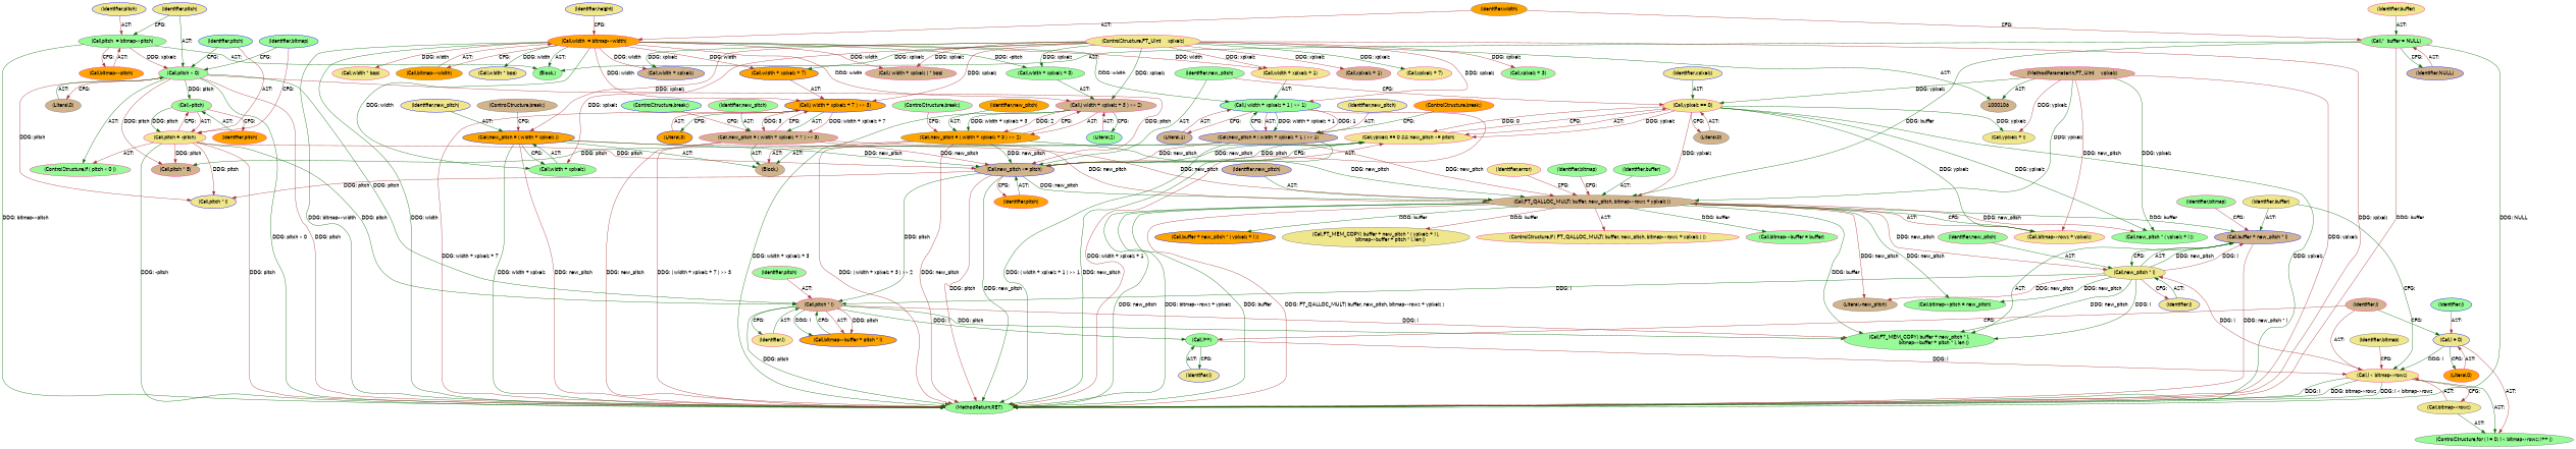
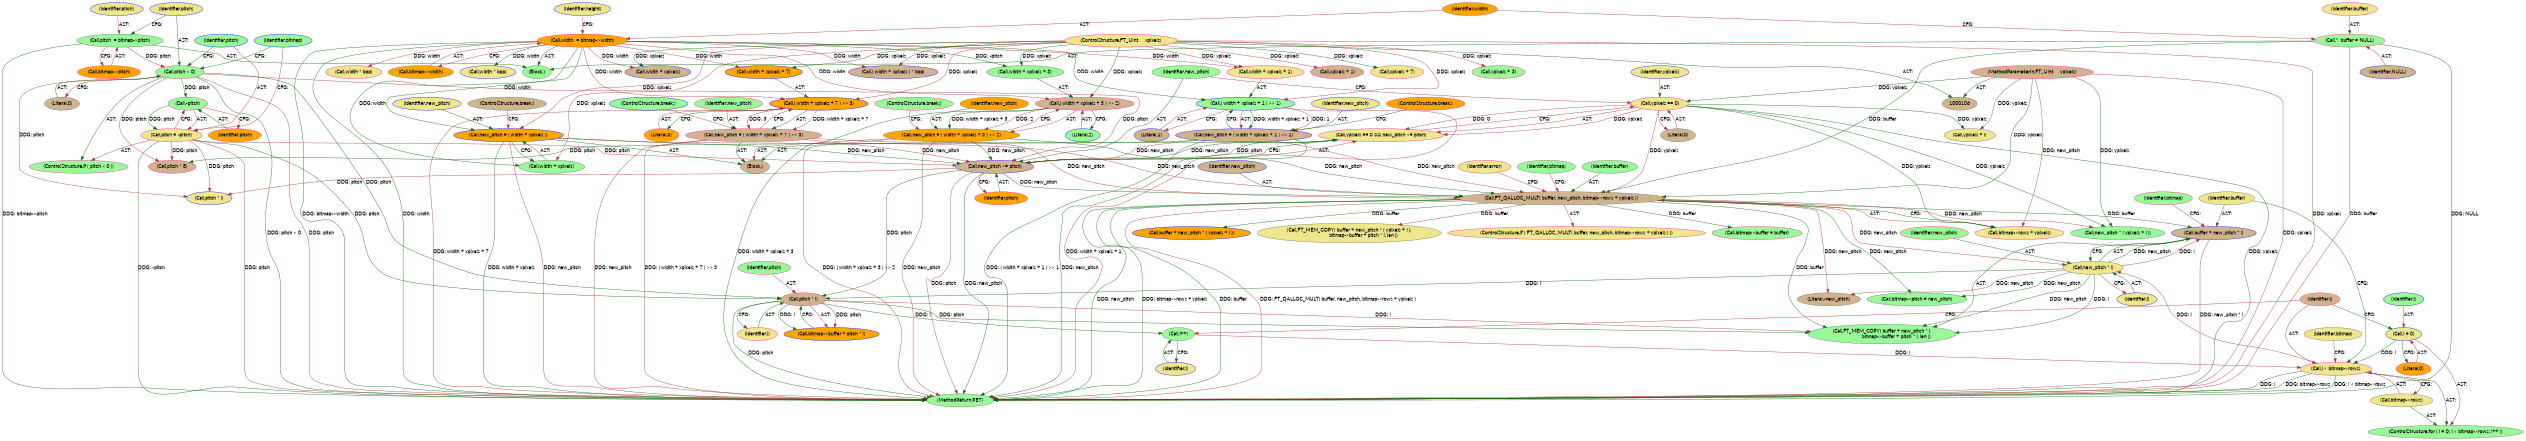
  digraph {
    fontname=Lato
    node [color=deeppink fillcolor=khaki fontname=Lato style=filled]
    edge [color=darkgreen fontname=Lato]
    n1 [color=blue fillcolor=tan label="(Call,buffer + new_pitch * i)"]
    n2 [color=gray40 label="(Call,new_pitch * i)"]
    n3 [color=gray40 fillcolor=palegreen label="(MethodReturn,RET)"]
    n4 [color=gray40 fillcolor=palegreen label="(Call,FT_MEM_COPY( buffer + new_pitch * i,\n                     bitmap->buffer + pitch * i, len ))"]
    n5 [color=gray40 fillcolor=tan label="(Literal,-new_pitch)"]
    n6 [color=gray40 fillcolor=palegreen label="(Call,bitmap->pitch = new_pitch)"]
    n7 [fillcolor=tan label="(Call,pitch * i)"]
    n8 [color=blue label="(Identifier,i)"]
    n9 [color=gray40 fillcolor=tan label="(Call,FT_QALLOC_MULT( buffer, new_pitch, bitmap->rows + ypixels ))"]
    n10 [color=blue fillcolor=orange label="(Call,buffer + new_pitch * ( ypixels + i ))"]
    n11 [label="(Call,bitmap->rows + ypixels)"]
    n12 [color=gray40 fillcolor=palegreen label="(Call,new_pitch * ( ypixels + i ))"]
    n13 [color=gray40 label="(Call,FT_MEM_COPY( buffer + new_pitch * ( ypixels + i ),\n                     bitmap->buffer + pitch * i, len ))"]
    n14 [label="(ControlStructure,if ( FT_QALLOC_MULT( buffer, new_pitch, bitmap->rows + ypixels ) ))"]
    n15 [fillcolor=palegreen label="(Call,bitmap->buffer = buffer)"]
    n16 [fillcolor=palegreen label="(Call,*  buffer = NULL)"]
    n17 [color=blue fillcolor=tan label="(Identifier,NULL)"]
    n18 [color=gray40 fillcolor=palegreen label="(Block,)"]
    n19 [color=blue fillcolor=orange label="(Call,new_pitch = ( width + xpixels ))"]
    n20 [color=blue fillcolor=tan label="(Call,new_pitch <= pitch)"]
    n21 [color=gray40 fillcolor=tan label="(Block,)"]
    n22 [color=gray40 fillcolor=palegreen label="(Call,width + xpixels)"]
    n23 [color=blue label="(Call,pitch * i)"]
    n24 [label="(Call,ypixels == 0 && new_pitch <= pitch)"]
    n25 [fillcolor=orange label="(Identifier,pitch)"]
    n26 [fillcolor=orange label="(Call,width  = bitmap->width)"]
    n27 [color=blue fillcolor=palegreen label="(Call,( width + xpixels + 1 ) >> 1)"]
    n28 [color=blue fillcolor=orange label="(Call,( width + xpixels + 7 ) >> 3)"]
    n29 [fillcolor=tan label="(Call,( width + xpixels + 3 ) >> 2)"]
    n30 [label="(Call,width + xpixels + 1)"]
    n31 [color=gray40 fillcolor=orange label="(Call,bitmap->width)"]
    n32 [color=gray40 fillcolor=palegreen label="(Call,width + xpixels + 3)"]
    n33 [color=blue fillcolor=tan label="(Call,width + xpixels)"]
    n34 [color=blue fillcolor=orange label="(Call,width + xpixels + 7)"]
    n35 [color=blue label="(Call,width * bpp)"]
    n36 [label="(Call,width * bpp)"]
-   n37 [fillcolor=tan label="(Call,( width + xpixels ) * bpp)"]
+   n37 [color=blue fillcolor=tan label="(Call,( width + xpixels ) * bpp)"]
    n38 [color=blue fillcolor=tan label="(Call,new_pitch = ( width + xpixels + 1 ) >> 1)"]
    n39 [color=blue fillcolor=tan label="(Literal,1)"]
    n40 [fillcolor=tan label="(Call,new_pitch = ( width + xpixels + 7 ) >> 3)"]
-   n41 [color=blue fillcolor=orange label="(Literal,3)"]
+   n41 [fillcolor=orange label="(Literal,3)"]
    n42 [color=gray40 fillcolor=orange label="(Call,new_pitch = ( width + xpixels + 3 ) >> 2)"]
    n43 [color=blue fillcolor=palegreen label="(Literal,2)"]
    n44 [label="(ControlStructure,FT_UInt     xpixels)"]
    n45 [fillcolor=tan label="(Call,xpixels + 1)"]
    n46 [label="(Call,xpixels + 7)"]
    n47 [fillcolor=palegreen label="(Call,xpixels + 3)"]
    1000106 [color=gray40 fillcolor=tan]
    n49 [color=gray40 fillcolor=palegreen label="(Call,i++)"]
    n50 [label="(Identifier,i)"]
    n51 [color=blue fillcolor=orange label="(Call,bitmap->buffer + pitch * i)"]
    n52 [fillcolor=tan label="(Call,pitch * 8)"]
    n53 [label="(Call,ypixels == 0)"]
    n54 [fillcolor=palegreen label="(Call,pitch < 0)"]
    n55 [fillcolor=palegreen label="(Call,-pitch)"]
    n56 [color=gray40 fillcolor=tan label="(Literal,0)"]
    n57 [fillcolor=palegreen label="(ControlStructure,if ( pitch < 0 ))"]
    n58 [label="(Call,pitch = -pitch)"]
    n59 [fillcolor=orange label="(Identifier,pitch)"]
    n60 [color=gray40 fillcolor=palegreen label="(Call,pitch  = bitmap->pitch)"]
    n61 [fillcolor=orange label="(Call,bitmap->pitch)"]
    n62 [color=gray40 label="(Call,ypixels + i)"]
    n63 [color=gray40 fillcolor=tan label="(Literal,0)"]
    n64 [fillcolor=tan label="(MethodParameterIn,FT_UInt     ypixels)"]
    n65 [label="(Call,i < bitmap->rows)"]
    n66 [color=gray40 fillcolor=palegreen label="(ControlStructure,for ( i = 0; i < bitmap->rows; i++ ))"]
    n67 [color=gray40 label="(Call,bitmap->rows)"]
    n68 [color=blue label="(Identifier,i)"]
    n69 [color=blue label="(Call,i = 0)"]
    n70 [fillcolor=orange label="(Literal,0)"]
    n71 [color=blue fillcolor=palegreen label="(Identifier,i)"]
    n72 [fillcolor=tan label="(Identifier,i)"]
    n73 [color=gray40 fillcolor=orange label="(Identifier,width)"]
    n74 [color=blue label="(Identifier,new_pitch)"]
    n75 [color=gray40 label="(Identifier,buffer)"]
    n76 [color=gray40 fillcolor=palegreen label="(Identifier,new_pitch)"]
    n77 [fillcolor=orange label="(ControlStructure,break;)"]
    n78 [color=blue fillcolor=palegreen label="(Identifier,pitch)"]
    n79 [fillcolor=palegreen label="(Identifier,pitch)"]
    n80 [color=blue fillcolor=palegreen label="(ControlStructure,break;)"]
    n81 [color=gray40 fillcolor=tan label="(ControlStructure,break;)"]
    n82 [label="(Identifier,error)"]
    n83 [color=blue label="(Identifier,ypixels)"]
    n84 [label="(Identifier,buffer)"]
    n85 [color=gray40 fillcolor=palegreen label="(Identifier,bitmap)"]
    n86 [color=blue label="(Identifier,height)"]
    n87 [fillcolor=palegreen label="(Identifier,new_pitch)"]
    n88 [color=blue label="(Identifier,pitch)"]
    n89 [fillcolor=palegreen label="(Identifier,bitmap)"]
    n90 [color=blue fillcolor=palegreen label="(Identifier,bitmap)"]
    n91 [color=blue label="(Identifier,new_pitch)"]
    n92 [fillcolor=palegreen label="(ControlStructure,break;)"]
    n93 [color=gray40 label="(Identifier,bitmap)"]
    n94 [color=blue label="(Identifier,pitch)"]
    n95 [fillcolor=palegreen label="(Identifier,new_pitch)"]
    n96 [color=gray40 fillcolor=orange label="(Identifier,new_pitch)"]
    n97 [color=gray40 fillcolor=palegreen label="(Identifier,buffer)"]
    n98 [color=blue fillcolor=tan label="(Identifier,new_pitch)"]
    n1 -> n2 [label="CFG: "]
    n1 -> n3 [color=brown label="DDG: new_pitch * i"]
    n1 -> n4 [label="AST: "]
    n2 -> n1 [label="AST: "]
    n2 -> n1 [label="DDG: new_pitch"]
    n2 -> n1 [color=brown label="DDG: i"]
    n2 -> n4 [label="DDG: new_pitch"]
    n2 -> n4 [label="DDG: i"]
    n2 -> n5 [color=brown label="DDG: new_pitch"]
    n2 -> n6 [label="DDG: new_pitch"]
    n2 -> n7 [label="DDG: i"]
    n2 -> n8 [color=brown label="CFG: "]
    n7 -> n3 [label="DDG: pitch"]
    n7 -> n4 [label="DDG: pitch"]
    n7 -> n4 [color=brown label="DDG: i"]
    n7 -> n49 [label="DDG: i"]
    n7 -> n50 [label="CFG: "]
    n7 -> n51 [color=brown label="AST: "]
    n7 -> n51 [color=brown label="DDG: pitch"]
    n7 -> n51 [label="DDG: i"]
    n8 -> n2 [label="AST: "]
    n9 -> n1 [label="DDG: buffer"]
    n9 -> n2 [color=brown label="DDG: new_pitch"]
    n9 -> n3 [label="DDG: new_pitch"]
    n9 -> n3 [label="DDG: bitmap->rows + ypixels"]
    n9 -> n3 [label="DDG: buffer"]
    n9 -> n3 [color=brown label="DDG: FT_QALLOC_MULT( buffer, new_pitch, bitmap->rows + ypixels )"]
    n9 -> n4 [label="DDG: buffer"]
    n9 -> n5 [color=brown label="DDG: new_pitch"]
    n9 -> n6 [label="DDG: new_pitch"]
    n9 -> n10 [label="DDG: buffer"]
    n9 -> n11 [label="CFG: "]
    n9 -> n12 [color=brown label="DDG: new_pitch"]
    n9 -> n13 [color=brown label="DDG: buffer"]
    n9 -> n14 [color=brown label="AST: "]
    n9 -> n15 [label="DDG: buffer"]
    n11 -> n9 [color=brown label="AST: "]
    n16 -> n3 [color=brown label="DDG: buffer"]
    n16 -> n3 [label="DDG: NULL"]
    n16 -> n9 [label="DDG: buffer"]
-   n16 -> n17 [label="CFG: "]
    n16 -> n18 [label="AST: "]
    n17 -> n16 [color=brown label="AST: "]
    n19 -> n3 [label="DDG: width + xpixels"]
    n19 -> n3 [color=brown label="DDG: new_pitch"]
    n19 -> n9 [color=brown label="DDG: new_pitch"]
    n19 -> n20 [label="DDG: new_pitch"]
    n19 -> n21 [label="AST: "]
    n19 -> n22 [label="CFG: "]
    n20 -> n3 [color=brown label="DDG: pitch"]
    n20 -> n3 [label="DDG: new_pitch"]
    n20 -> n7 [label="DDG: pitch"]
    n20 -> n9 [label="DDG: new_pitch"]
    n20 -> n23 [color=brown label="DDG: pitch"]
    n20 -> n24 [color=brown label="AST: "]
    n20 -> n24 [label="DDG: new_pitch"]
    n20 -> n24 [label="DDG: pitch"]
    n20 -> n25 [color=brown label="CFG: "]
    n22 -> n19 [label="AST: "]
    n24 -> n20 [label="CFG: "]
    n24 -> n52 [label="DDG: pitch"]
    n24 -> n53 [color=brown label="CFG: "]
    n25 -> n20 [label="AST: "]
    n26 -> n3 [label="DDG: bitmap->width"]
    n26 -> n3 [label="DDG: width"]
    n26 -> n18 [label="AST: "]
+   n26 -> n19 [label="DDG: width"]
    n26 -> n22 [label="DDG: width"]
    n26 -> n27 [label="DDG: width"]
    n26 -> n28 [color=brown label="DDG: width"]
    n26 -> n29 [color=brown label="DDG: width"]
    n26 -> n30 [color=brown label="DDG: width"]
    n26 -> n31 [color=brown label="CFG: "]
    n26 -> n32 [label="DDG: -pitch"]
    n26 -> n33 [color=brown label="DDG: width"]
    n26 -> n34 [color=brown label="DDG: width"]
    n26 -> n35 [label="DDG: width"]
    n26 -> n36 [color=brown label="DDG: width"]
    n26 -> n37 [color=brown label="DDG: width"]
    n27 -> n3 [color=brown label="DDG: width + xpixels + 1"]
    n27 -> n38 [color=brown label="AST: "]
    n27 -> n38 [label="DDG: width + xpixels + 1"]
    n27 -> n38 [color=brown label="DDG: 1"]
    n27 -> n39 [color=brown label="CFG: "]
    n28 -> n3 [color=brown label="DDG: width + xpixels + 7"]
    n28 -> n40 [label="AST: "]
    n28 -> n40 [color=brown label="DDG: width + xpixels + 7"]
    n28 -> n40 [color=brown label="DDG: 3"]
    n28 -> n41 [label="CFG: "]
    n29 -> n3 [label="DDG: width + xpixels + 3"]
    n29 -> n42 [color=brown label="AST: "]
    n29 -> n42 [label="DDG: width + xpixels + 3"]
    n29 -> n42 [color=brown label="DDG: 2"]
    n29 -> n43 [label="CFG: "]
    n30 -> n27 [label="AST: "]
    n31 -> n26 [color=brown label="AST: "]
    n32 -> n29 [label="AST: "]
    n34 -> n28 [color=brown label="AST: "]
    n38 -> n3 [label="DDG: ( width + xpixels + 1 ) >> 1"]
    n38 -> n3 [label="DDG: new_pitch"]
    n38 -> n9 [color=brown label="DDG: new_pitch"]
    n38 -> n20 [color=brown label="DDG: new_pitch"]
    n38 -> n21 [label="AST: "]
    n38 -> n27 [label="CFG: "]
    n39 -> n27 [color=brown label="AST: "]
    n40 -> n3 [color=brown label="DDG: ( width + xpixels + 7 ) >> 3"]
    n40 -> n3 [color=brown label="DDG: new_pitch"]
    n40 -> n9 [color=brown label="DDG: new_pitch"]
    n40 -> n20 [color=brown label="DDG: new_pitch"]
    n40 -> n21 [label="AST: "]
    n40 -> n28 [color=brown label="CFG: "]
    n41 -> n28 [color=brown label="AST: "]
    n42 -> n3 [color=brown label="DDG: ( width + xpixels + 3 ) >> 2"]
    n42 -> n3 [color=brown label="DDG: new_pitch"]
    n42 -> n9 [label="DDG: new_pitch"]
    n42 -> n20 [label="DDG: new_pitch"]
    n42 -> n21 [color=brown label="AST: "]
    n42 -> n29 [color=brown label="CFG: "]
    n43 -> n29 [color=brown label="AST: "]
    n44 -> n3 [color=brown label="DDG: xpixels"]
    n44 -> n19 [color=brown label="DDG: xpixels"]
    n44 -> n22 [color=brown label="DDG: xpixels"]
    n44 -> n27 [color=brown label="DDG: xpixels"]
    n44 -> n28 [color=brown label="DDG: xpixels"]
    n44 -> n29 [label="DDG: xpixels"]
    n44 -> n30 [color=brown label="DDG: xpixels"]
    n44 -> n32 [label="DDG: xpixels"]
    n44 -> n33 [label="DDG: xpixels"]
    n44 -> n34 [label="DDG: xpixels"]
    n44 -> n37 [color=brown label="DDG: xpixels"]
    n44 -> n45 [color=brown label="DDG: xpixels"]
    n44 -> n46 [label="DDG: xpixels"]
    n44 -> n47 [color=brown label="DDG: xpixels"]
    n44 -> 1000106 [label="AST: "]
    n49 -> n65 [color=brown label="DDG: i"]
    n49 -> n68 [label="CFG: "]
    n50 -> n7 [label="AST: "]
    n51 -> n7 [label="CFG: "]
    n53 -> n3 [label="DDG: ypixels"]
    n53 -> n9 [color=brown label="DDG: ypixels"]
    n53 -> n11 [label="DDG: ypixels"]
    n53 -> n12 [label="DDG: ypixels"]
    n53 -> n24 [color=brown label="AST: "]
    n53 -> n24 [color=brown label="DDG: ypixels"]
    n53 -> n24 [color=brown label="DDG: 0"]
    n53 -> n62 [label="DDG: ypixels"]
    n53 -> n63 [color=brown label="CFG: "]
    n54 -> n3 [label="DDG: pitch < 0"]
    n54 -> n3 [color=brown label="DDG: pitch"]
    n54 -> n7 [label="DDG: pitch"]
    n54 -> n20 [color=brown label="DDG: pitch"]
    n54 -> n23 [color=brown label="DDG: pitch"]
    n54 -> n52 [color=brown label="DDG: pitch"]
    n54 -> n55 [label="DDG: pitch"]
    n54 -> n56 [color=brown label="CFG: "]
    n54 -> n57 [label="AST: "]
    n55 -> n58 [color=brown label="AST: "]
    n55 -> n58 [label="DDG: pitch"]
    n55 -> n59 [color=brown label="CFG: "]
    n56 -> n54 [label="AST: "]
    n58 -> n3 [label="DDG: -pitch"]
    n58 -> n3 [color=brown label="DDG: pitch"]
    n58 -> n7 [label="DDG: pitch"]
    n58 -> n20 [color=brown label="DDG: pitch"]
    n58 -> n23 [color=brown label="DDG: pitch"]
    n58 -> n52 [color=brown label="DDG: pitch"]
    n58 -> n55 [color=brown label="CFG: "]
    n58 -> n57 [color=brown label="AST: "]
    n59 -> n55 [label="AST: "]
    n60 -> n3 [label="DDG: bitmap->pitch"]
    n60 -> n18 [label="AST: "]
-   n60 -> n54 [color=brown label="DDG: xpixels"]
+   n60 -> n54 [color=brown label="DDG: pitch"]
    n60 -> n61 [color=brown label="CFG: "]
    n61 -> n60 [color=brown label="AST: "]
    n63 -> n53 [color=brown label="AST: "]
    n64 -> n3 [color=brown label="DDG: ypixels"]
    n64 -> n9 [label="DDG: ypixels"]
    n64 -> n11 [color=brown label="DDG: new_pitch"]
    n64 -> n12 [label="DDG: ypixels"]
    n64 -> 1000106 [label="AST: "]
    n64 -> n53 [label="DDG: ypixels"]
    n64 -> n62 [color=brown label="DDG: ypixels"]
    n65 -> n2 [color=brown label="DDG: i"]
    n65 -> n3 [label="DDG: bitmap->rows"]
    n65 -> n3 [label="DDG: i < bitmap->rows"]
    n65 -> n3 [label="DDG: i"]
    n65 -> n66 [label="AST: "]
    n65 -> n67 [color=brown label="CFG: "]
    n67 -> n65 [color=brown label="AST: "]
    n67 -> n66 [label="AST: "]
    n68 -> n49 [label="AST: "]
    n69 -> n65 [label="DDG: i"]
    n69 -> n66 [color=brown label="AST: "]
    n69 -> n70 [label="CFG: "]
    n70 -> n69 [color=brown label="AST: "]
    n71 -> n69 [color=brown label="AST: "]
    n72 -> n49 [color=brown label="CFG: "]
    n72 -> n65 [color=brown label="AST: "]
    n72 -> n69 [label="CFG: "]
    n73 -> n16 [color=brown label="CFG: "]
    n73 -> n26 [color=brown label="AST: "]
    n74 -> n38 [color=brown label="AST: "]
    n75 -> n1 [label="AST: "]
    n75 -> n65 [label="CFG: "]
    n76 -> n20 [label="AST: "]
    n76 -> n53 [color=brown label="CFG: "]
    n77 -> n38 [label="CFG: "]
    n78 -> n54 [label="CFG: "]
    n78 -> n58 [color=brown label="AST: "]
    n79 -> n7 [color=brown label="AST: "]
    n80 -> n40 [color=brown label="CFG: "]
    n81 -> n19 [color=brown label="CFG: "]
    n82 -> n9 [color=brown label="CFG: "]
    n83 -> n53 [label="AST: "]
    n84 -> n16 [label="AST: "]
    n85 -> n9 [color=brown label="CFG: "]
    n86 -> n26 [color=brown label="CFG: "]
    n87 -> n2 [label="AST: "]
    n88 -> n60 [color=brown label="AST: "]
    n89 -> n1 [color=brown label="CFG: "]
    n90 -> n54 [label="CFG: "]
    n90 -> n58 [color=brown label="CFG: "]
    n91 -> n19 [label="AST: "]
    n92 -> n42 [color=brown label="CFG: "]
    n93 -> n65 [color=brown label="CFG: "]
    n94 -> n54 [label="AST: "]
    n94 -> n60 [label="CFG: "]
    n95 -> n40 [label="AST: "]
    n96 -> n42 [label="AST: "]
    n97 -> n9 [label="AST: "]
    n98 -> n9 [label="AST: "]
  }
